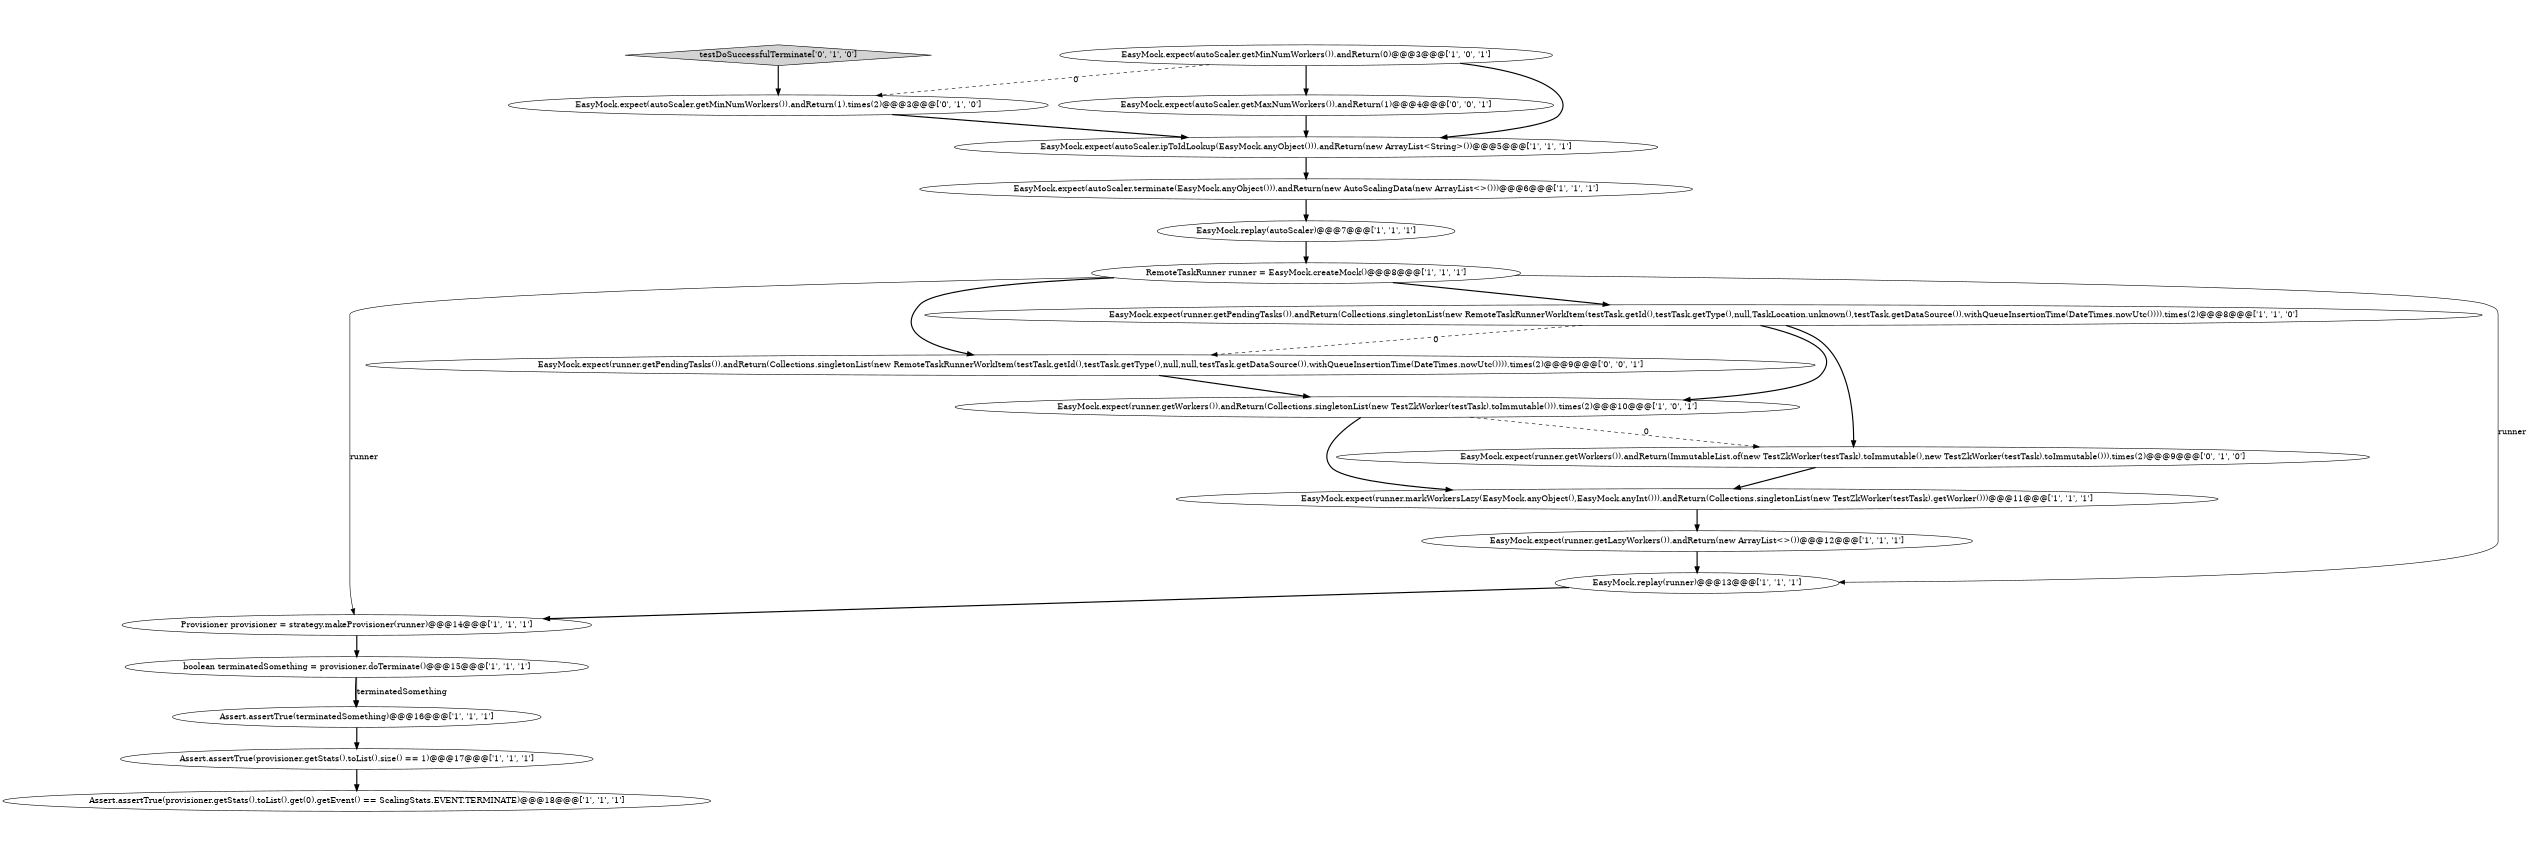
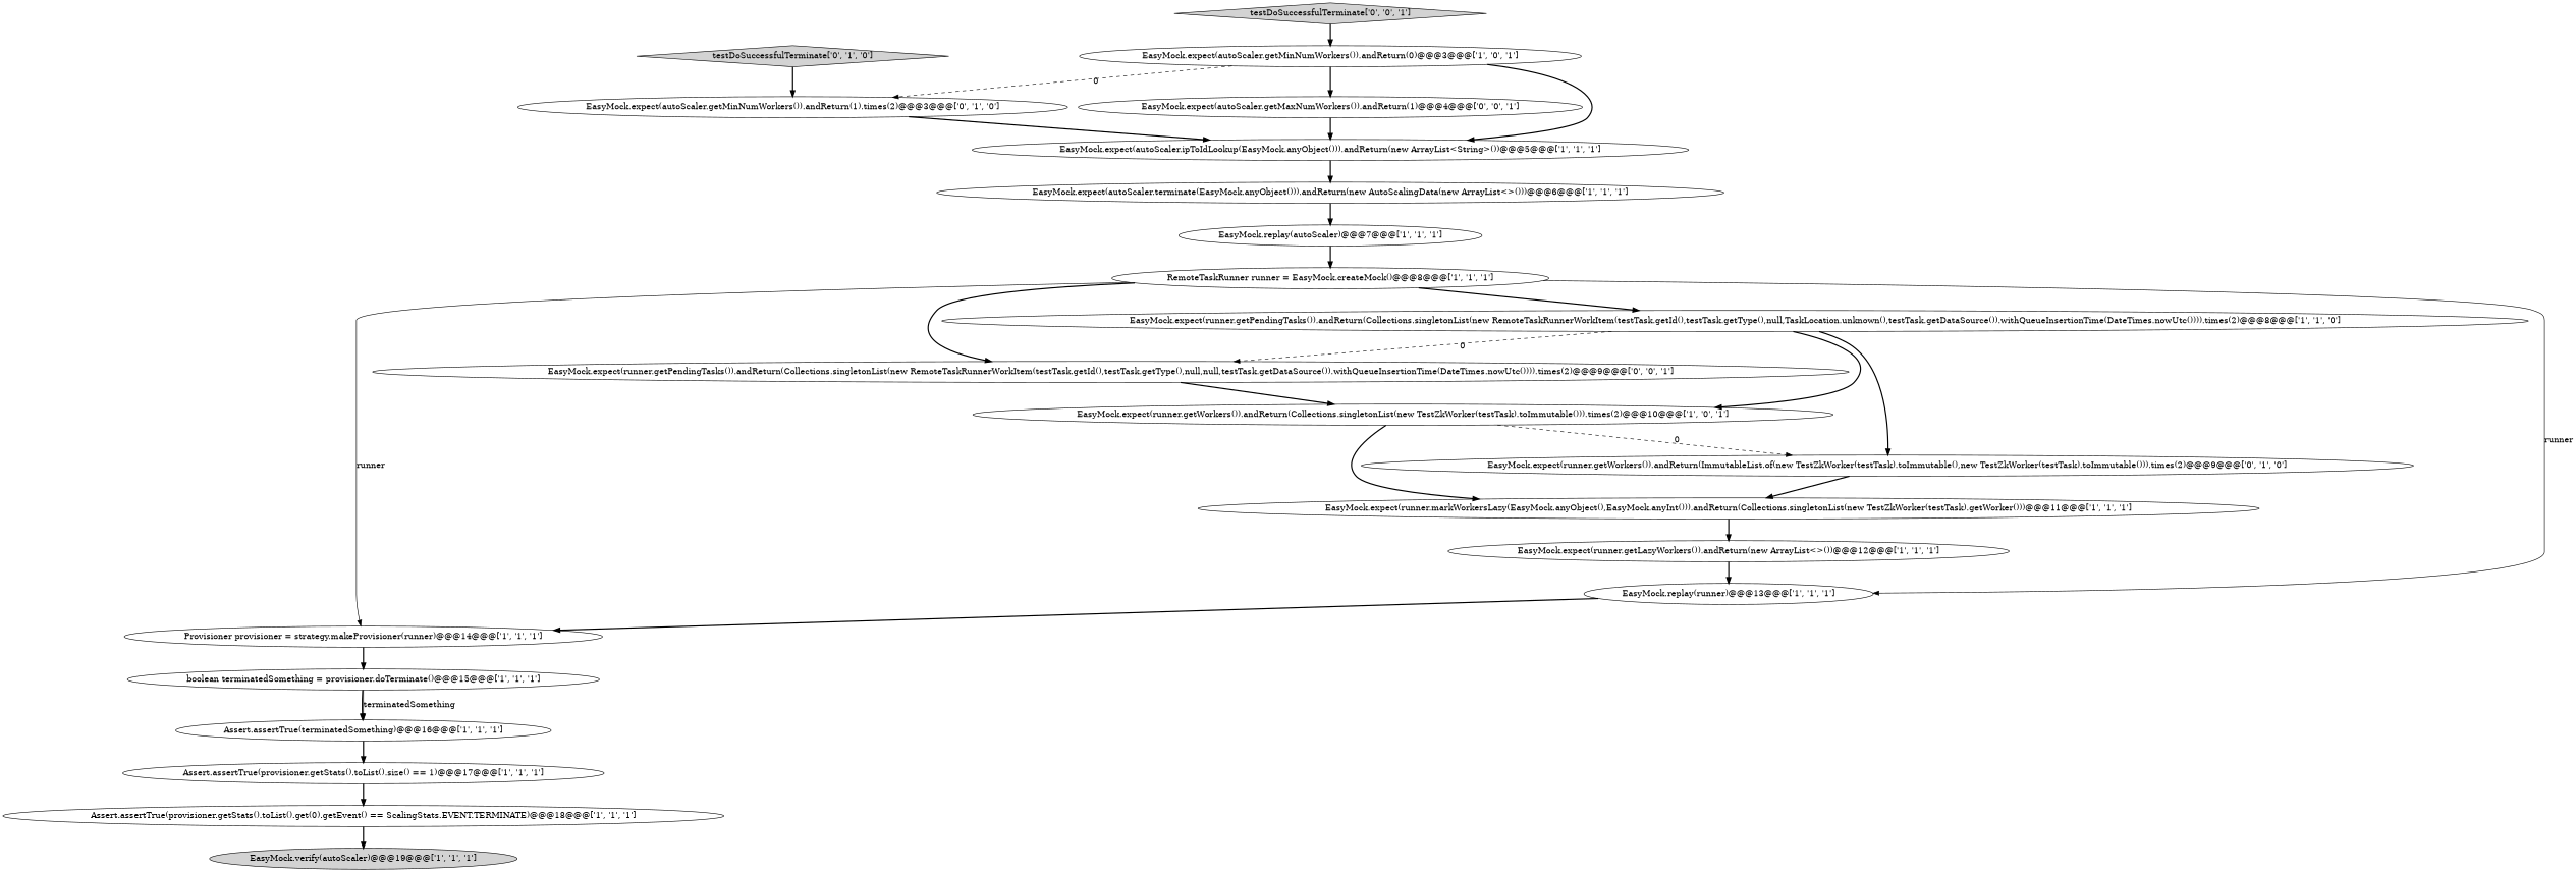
  digraph {
    node [fillcolor=white shape=ellipse style=filled]
    edge [style=bold]
    n1 [label="EasyMock.replay(autoScaler)@@@7@@@['1', '1', '1']"]
    n2 [label="RemoteTaskRunner runner = EasyMock.createMock()@@@8@@@['1', '1', '1']"]
    n3 [label="EasyMock.replay(runner)@@@13@@@['1', '1', '1']"]
    n4 [label="EasyMock.expect(runner.getPendingTasks()).andReturn(Collections.singletonList(new RemoteTaskRunnerWorkItem(testTask.getId(),testTask.getType(),null,TaskLocation.unknown(),testTask.getDataSource()).withQueueInsertionTime(DateTimes.nowUtc()))).times(2)@@@8@@@['1', '1', '0']"]
    n5 [label="EasyMock.expect(runner.getPendingTasks()).andReturn(Collections.singletonList(new RemoteTaskRunnerWorkItem(testTask.getId(),testTask.getType(),null,null,testTask.getDataSource()).withQueueInsertionTime(DateTimes.nowUtc()))).times(2)@@@9@@@['0', '0', '1']"]
    n6 [label="Provisioner provisioner = strategy.makeProvisioner(runner)@@@14@@@['1', '1', '1']"]
    n7 [label="EasyMock.expect(runner.getWorkers()).andReturn(ImmutableList.of(new TestZkWorker(testTask).toImmutable(),new TestZkWorker(testTask).toImmutable())).times(2)@@@9@@@['0', '1', '0']"]
    n8 [label="EasyMock.expect(runner.getWorkers()).andReturn(Collections.singletonList(new TestZkWorker(testTask).toImmutable())).times(2)@@@10@@@['1', '0', '1']"]
    n9 [label="boolean terminatedSomething = provisioner.doTerminate()@@@15@@@['1', '1', '1']"]
+   n10 [fillcolor=lightgray label="testDoSuccessfulTerminate['0', '0', '1']" shape=diamond]
    n11 [label="EasyMock.expect(autoScaler.getMinNumWorkers()).andReturn(0)@@@3@@@['1', '0', '1']"]
    n12 [label="EasyMock.expect(autoScaler.getMinNumWorkers()).andReturn(1).times(2)@@@3@@@['0', '1', '0']"]
    n13 [label="EasyMock.expect(autoScaler.ipToIdLookup(EasyMock.anyObject())).andReturn(new ArrayList<String>())@@@5@@@['1', '1', '1']"]
    n14 [label="EasyMock.expect(autoScaler.getMaxNumWorkers()).andReturn(1)@@@4@@@['0', '0', '1']"]
    n15 [label="EasyMock.expect(runner.markWorkersLazy(EasyMock.anyObject(),EasyMock.anyInt())).andReturn(Collections.singletonList(new TestZkWorker(testTask).getWorker()))@@@11@@@['1', '1', '1']"]
    n16 [label="EasyMock.expect(runner.getLazyWorkers()).andReturn(new ArrayList<>())@@@12@@@['1', '1', '1']"]
    n17 [label="EasyMock.expect(autoScaler.terminate(EasyMock.anyObject())).andReturn(new AutoScalingData(new ArrayList<>()))@@@6@@@['1', '1', '1']"]
    n18 [label="Assert.assertTrue(provisioner.getStats().toList().size() == 1)@@@17@@@['1', '1', '1']"]
    n19 [label="Assert.assertTrue(provisioner.getStats().toList().get(0).getEvent() == ScalingStats.EVENT.TERMINATE)@@@18@@@['1', '1', '1']"]
+   n20 [fillcolor=lightgray label="EasyMock.verify(autoScaler)@@@19@@@['1', '1', '1']"]
    n21 [label="Assert.assertTrue(terminatedSomething)@@@16@@@['1', '1', '1']"]
    n22 [fillcolor=lightgray label="testDoSuccessfulTerminate['0', '1', '0']" shape=diamond]
    n1 -> n2
    n2 -> n3 [label=runner style=solid]
    n2 -> n4
    n2 -> n5
    n2 -> n6 [label=runner style=solid]
    n3 -> n6
    n4 -> n5 [label=0 style=dashed]
    n4 -> n7
    n4 -> n8
    n5 -> n8
    n6 -> n9
    n7 -> n15
    n8 -> n7 [label=0 style=dashed]
    n8 -> n15
    n9 -> n21
    n9 -> n21 [label=terminatedSomething style=solid]
+   n10 -> n11
    n11 -> n12 [label=0 style=dashed]
    n11 -> n13
    n11 -> n14
    n12 -> n13
    n13 -> n17
    n14 -> n13
    n15 -> n16
    n16 -> n3
    n17 -> n1
    n18 -> n19
+   n19 -> n20
    n21 -> n18
    n22 -> n12
  }
